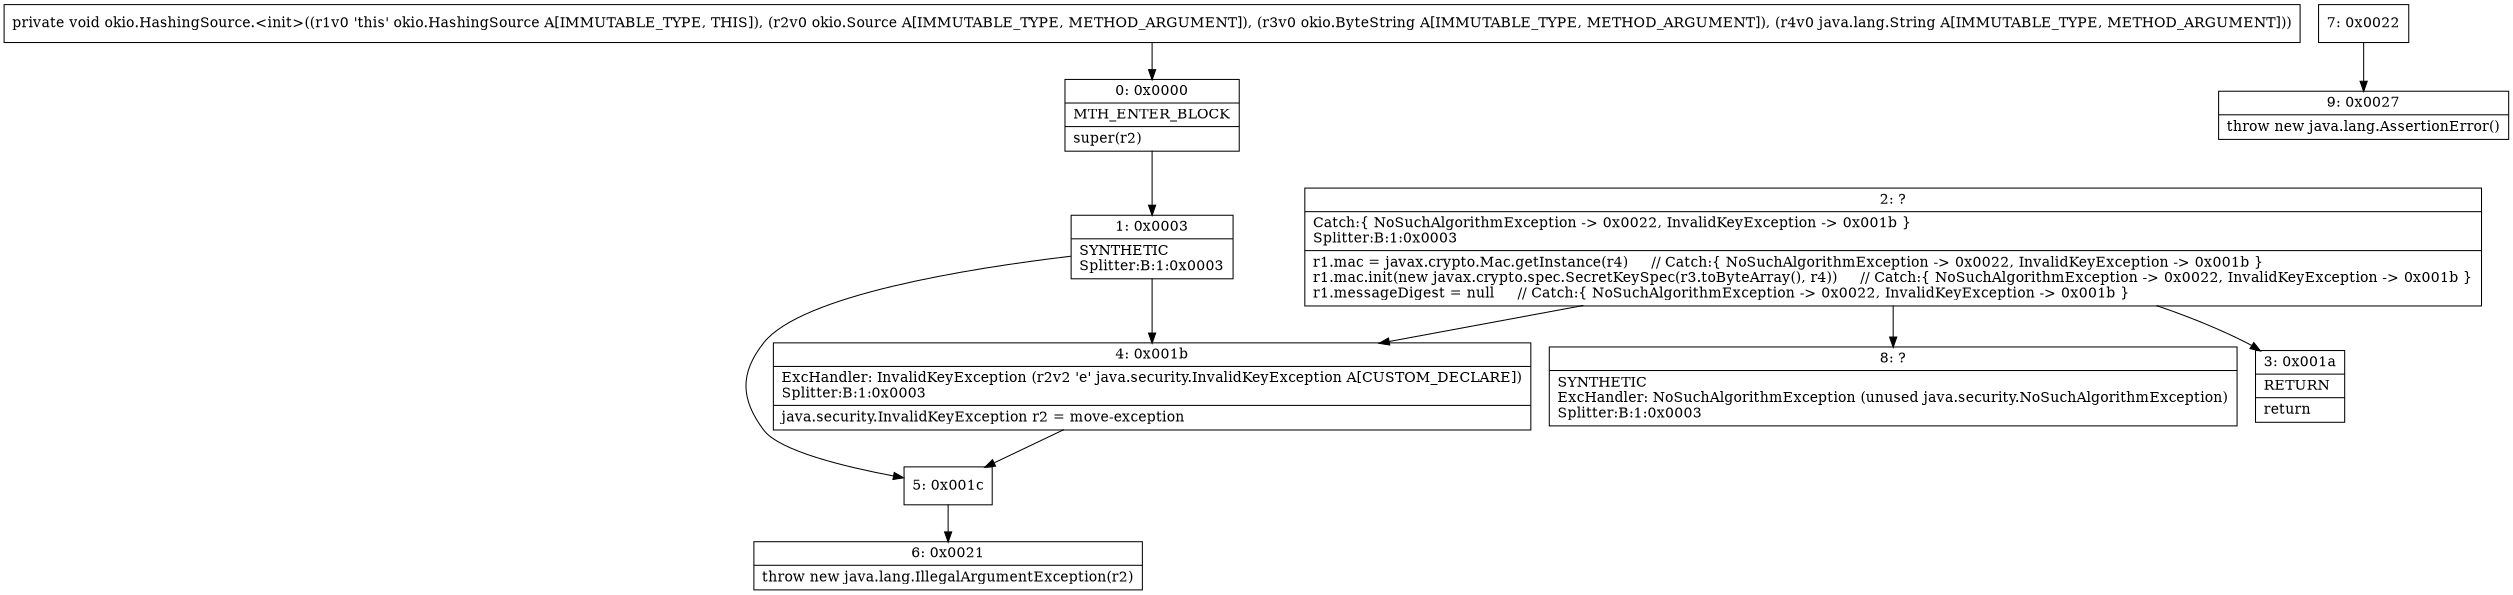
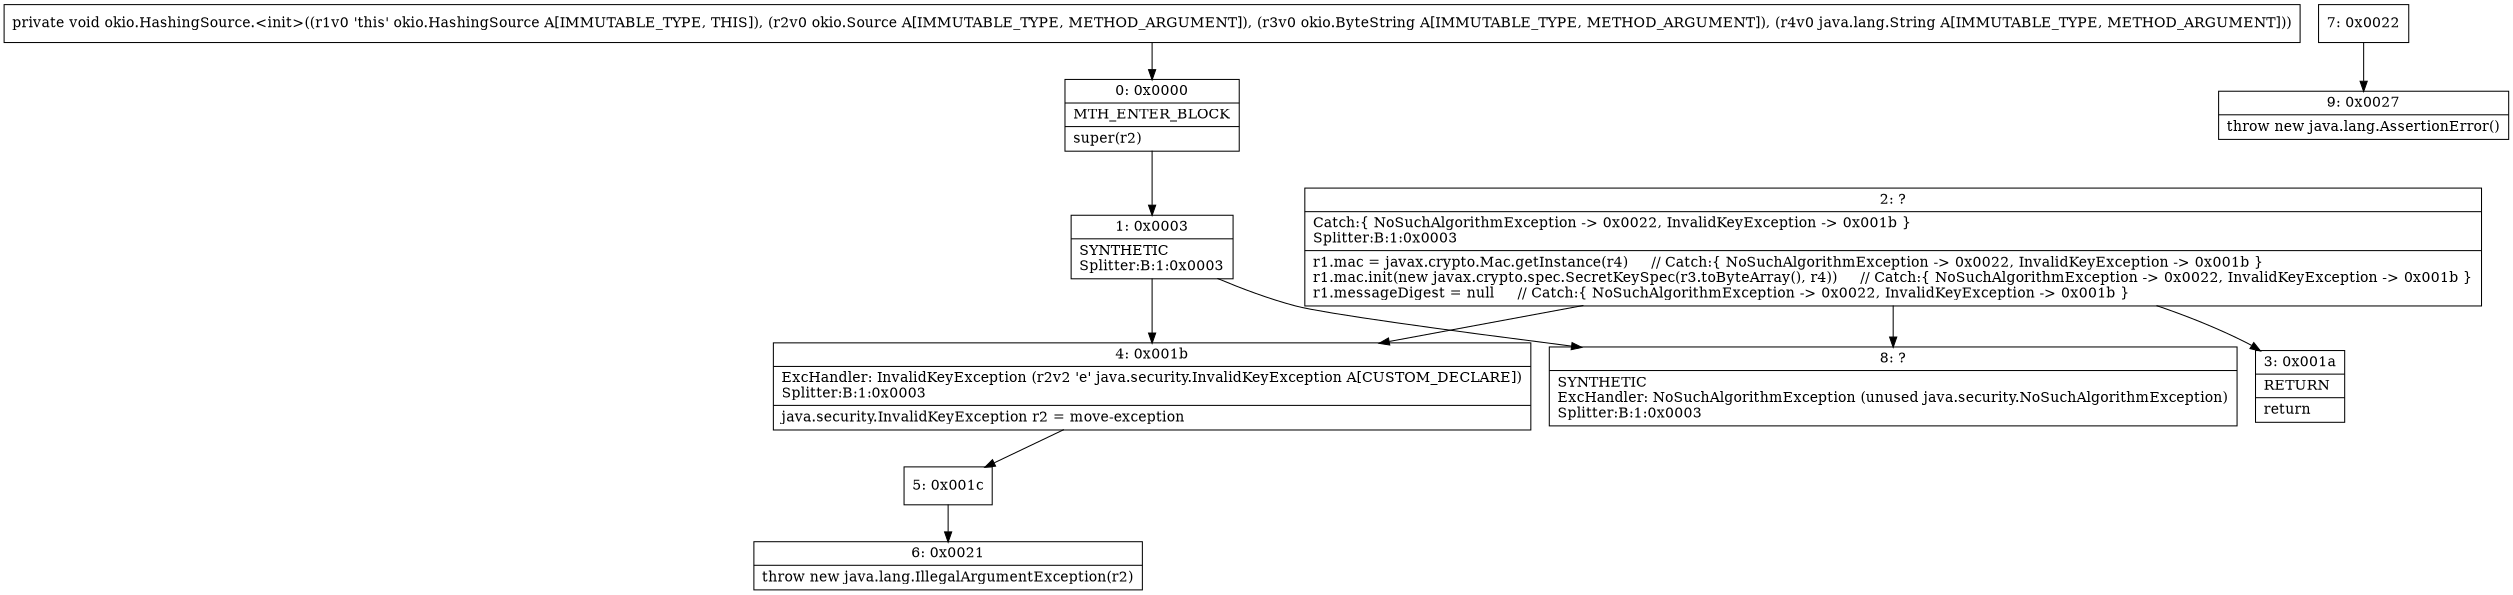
  digraph {
    node [shape=record]
    n1 [label="{0\:\ 0x0000|MTH_ENTER_BLOCK\l|super(r2)\l}"]
    n2 [label="{1\:\ 0x0003|SYNTHETIC\lSplitter:B:1:0x0003\l}"]
    n3 [label="{4\:\ 0x001b|ExcHandler: InvalidKeyException (r2v2 'e' java.security.InvalidKeyException A[CUSTOM_DECLARE])\lSplitter:B:1:0x0003\l|java.security.InvalidKeyException r2 = move\-exception\l}"]
    n4 [label="{8\:\ ?|SYNTHETIC\lExcHandler: NoSuchAlgorithmException (unused java.security.NoSuchAlgorithmException)\lSplitter:B:1:0x0003\l}"]
    n5 [label="{2\:\ ?|Catch:\{ NoSuchAlgorithmException \-\> 0x0022, InvalidKeyException \-\> 0x001b \}\lSplitter:B:1:0x0003\l|r1.mac = javax.crypto.Mac.getInstance(r4)     \/\/ Catch:\{ NoSuchAlgorithmException \-\> 0x0022, InvalidKeyException \-\> 0x001b \}\lr1.mac.init(new javax.crypto.spec.SecretKeySpec(r3.toByteArray(), r4))     \/\/ Catch:\{ NoSuchAlgorithmException \-\> 0x0022, InvalidKeyException \-\> 0x001b \}\lr1.messageDigest = null     \/\/ Catch:\{ NoSuchAlgorithmException \-\> 0x0022, InvalidKeyException \-\> 0x001b \}\l}"]
    n6 [label="{3\:\ 0x001a|RETURN\l|return\l}"]
    n7 [label="{5\:\ 0x001c}"]
    n8 [label="{6\:\ 0x0021|throw new java.lang.IllegalArgumentException(r2)\l}"]
    n9 [label="{7\:\ 0x0022}"]
    n10 [label="{9\:\ 0x0027|throw new java.lang.AssertionError()\l}"]
    n11 [label="{private void okio.HashingSource.\<init\>((r1v0 'this' okio.HashingSource A[IMMUTABLE_TYPE, THIS]), (r2v0 okio.Source A[IMMUTABLE_TYPE, METHOD_ARGUMENT]), (r3v0 okio.ByteString A[IMMUTABLE_TYPE, METHOD_ARGUMENT]), (r4v0 java.lang.String A[IMMUTABLE_TYPE, METHOD_ARGUMENT])) }"]
    n1 -> n2
    n2 -> n3
-   n2 -> n7
+   n2 -> n4
    n3 -> n7
    n5 -> n3
    n5 -> n4
    n5 -> n6
    n7 -> n8
    n9 -> n10
    n11 -> n1
  }
